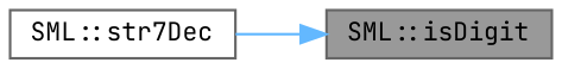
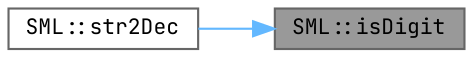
  digraph {
    rankdir=RL
    fontname="JetBrains Mono"
    node [fontname="JetBrains Mono" fontsize=10 shape=box style=filled]
    n1 [color=gray40 fillcolor=grey60 fontcolor=black height=0.2 label="SML::isDigit" width=0.4]
-   n2 [color=grey40 fillcolor=white height=0.2 label="SML::str7Dec" width=0.4]
+   n2 [color=grey40 fillcolor=white height=0.2 label="SML::str2Dec" width=0.4]
    n1 -> n2 [color=steelblue1 dir=back fontname="JetBrains Mono" fontsize=10 labelfontname=Helvetica labelfontsize=10 style=solid]
  }
